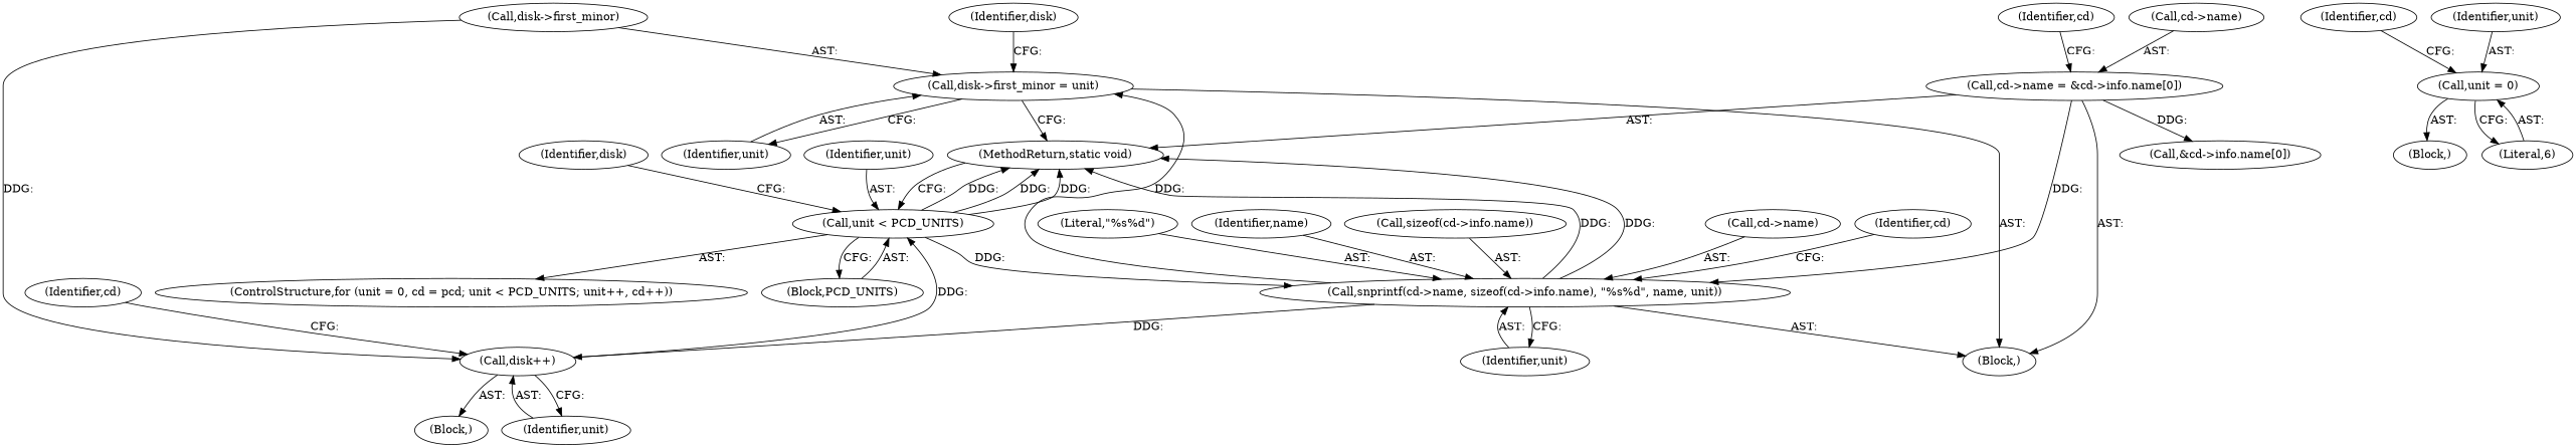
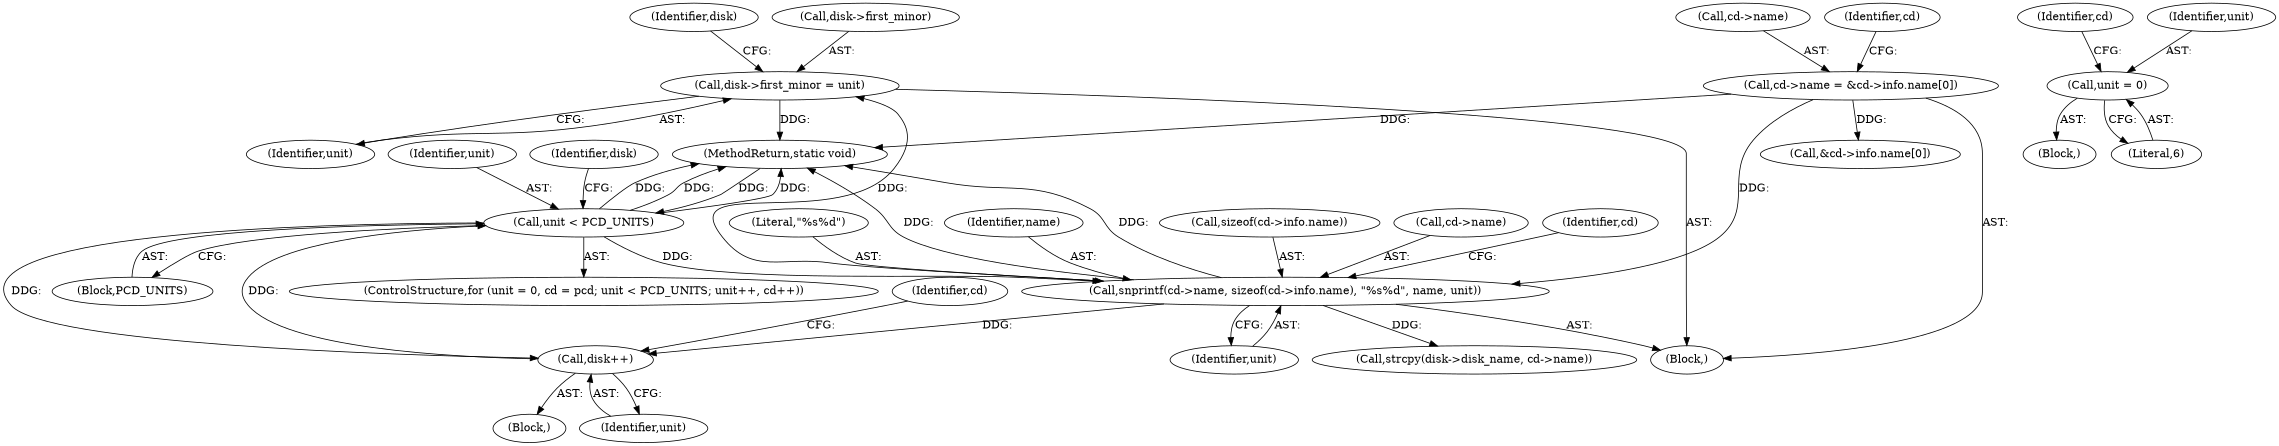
  digraph {
    n1 [label="(Call,disk->first_minor = unit)"]
    n2 [label="(Identifier,unit)"]
    n3 [label="(Block,)"]
    n4 [label="(MethodReturn,static void)"]
    n5 [label="(Call,unit < PCD_UNITS)"]
    n6 [label="(Call,snprintf(cd->name, sizeof(cd->info.name), \"%s%d\", name, unit))"]
    n7 [label="(Call,disk++)"]
    n8 [label="(Identifier,unit)"]
+   n9 [label="(Call,strcpy(disk->disk_name, cd->name))"]
    n10 [label="(Block,)"]
    n11 [label="(Identifier,unit)"]
    n12 [label="(Call,cd->name = &cd->info.name[0])"]
    n13 [label="(Call,&cd->info.name[0])"]
    n14 [label="(Block,PCD_UNITS)"]
    n15 [label="(ControlStructure,for (unit = 0, cd = pcd; unit < PCD_UNITS; unit++, cd++))"]
    n16 [label="(Call,unit = 0)"]
    n17 [label="(Block,)"]
    n18 [label="(Literal,6)"]
    n19 [label="(Call,cd->name)"]
    n20 [label="(Identifier,disk)"]
    n21 [label="(Identifier,cd)"]
    n22 [label="(Call,cd->name)"]
    n23 [label="(Identifier,cd)"]
    n24 [label="(Identifier,disk)"]
    n25 [label="(Identifier,unit)"]
    n26 [label="(Identifier,cd)"]
    n27 [label="(Identifier,cd)"]
    n28 [label="(Literal,\"%s%d\")"]
    n29 [label="(Identifier,name)"]
    n30 [label="(Identifier,unit)"]
    n31 [label="(Call,sizeof(cd->info.name))"]
    n32 [label="(Call,disk->first_minor)"]
    n1 -> n2 [label="CFG: "]
    n1 -> n3 [label="AST: "]
-   n1 -> n4 [label="CFG: "]
+   n1 -> n4 [label="DDG: "]
    n2 -> n1 [label="AST: "]
-   n4 -> n5 [label="CFG: "]
+   n4 -> n5 [label="DDG: "]
    n5 -> n4 [label="DDG: "]
    n5 -> n4 [label="DDG: "]
    n5 -> n4 [label="DDG: "]
    n5 -> n6 [label="DDG: "]
-   n32 -> n7 [label="DDG: "]
+   n5 -> n7 [label="DDG: "]
    n5 -> n14 [label="CFG: "]
    n5 -> n15 [label="AST: "]
    n6 -> n1 [label="DDG: "]
    n6 -> n3 [label="AST: "]
    n6 -> n4 [label="DDG: "]
    n6 -> n4 [label="DDG: "]
    n6 -> n7 [label="DDG: "]
    n6 -> n8 [label="CFG: "]
+   n6 -> n9 [label="DDG: "]
    n7 -> n5 [label="DDG: "]
    n7 -> n10 [label="AST: "]
    n7 -> n11 [label="CFG: "]
    n8 -> n6 [label="AST: "]
    n11 -> n7 [label="AST: "]
    n12 -> n3 [label="AST: "]
-   n12 -> n4 [label="AST: "]
+   n12 -> n4 [label="DDG: "]
    n12 -> n6 [label="DDG: "]
    n12 -> n13 [label="DDG: "]
    n14 -> n5 [label="AST: "]
    n16 -> n17 [label="AST: "]
    n16 -> n18 [label="CFG: "]
    n18 -> n16 [label="AST: "]
    n19 -> n12 [label="AST: "]
    n20 -> n1 [label="CFG: "]
    n21 -> n7 [label="CFG: "]
    n22 -> n6 [label="AST: "]
    n23 -> n6 [label="CFG: "]
    n24 -> n5 [label="CFG: "]
    n25 -> n5 [label="AST: "]
    n26 -> n16 [label="CFG: "]
    n27 -> n12 [label="CFG: "]
    n28 -> n6 [label="AST: "]
    n29 -> n6 [label="AST: "]
    n30 -> n16 [label="AST: "]
    n31 -> n6 [label="AST: "]
    n32 -> n1 [label="AST: "]
  }
